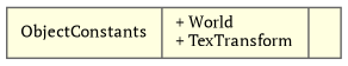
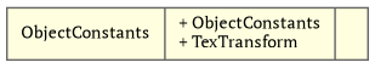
  digraph {
    rankdir=LR
    fontname="PT Serif"
-   n1 [color=gray40 fillcolor=lightyellow fontcolor=black fontname="PT Serif" fontsize=10 height=0.2 label="{ObjectConstants\n|+ World\l+ TexTransform\l|}" shape=record style=filled width=0.4]
+   n1 [color=gray40 fillcolor=lightyellow fontcolor=black fontname="PT Serif" fontsize=10 height=0.2 label="{ObjectConstants\n|+ ObjectConstants\l+ TexTransform\l|}" shape=record style=filled width=0.4]
  }
